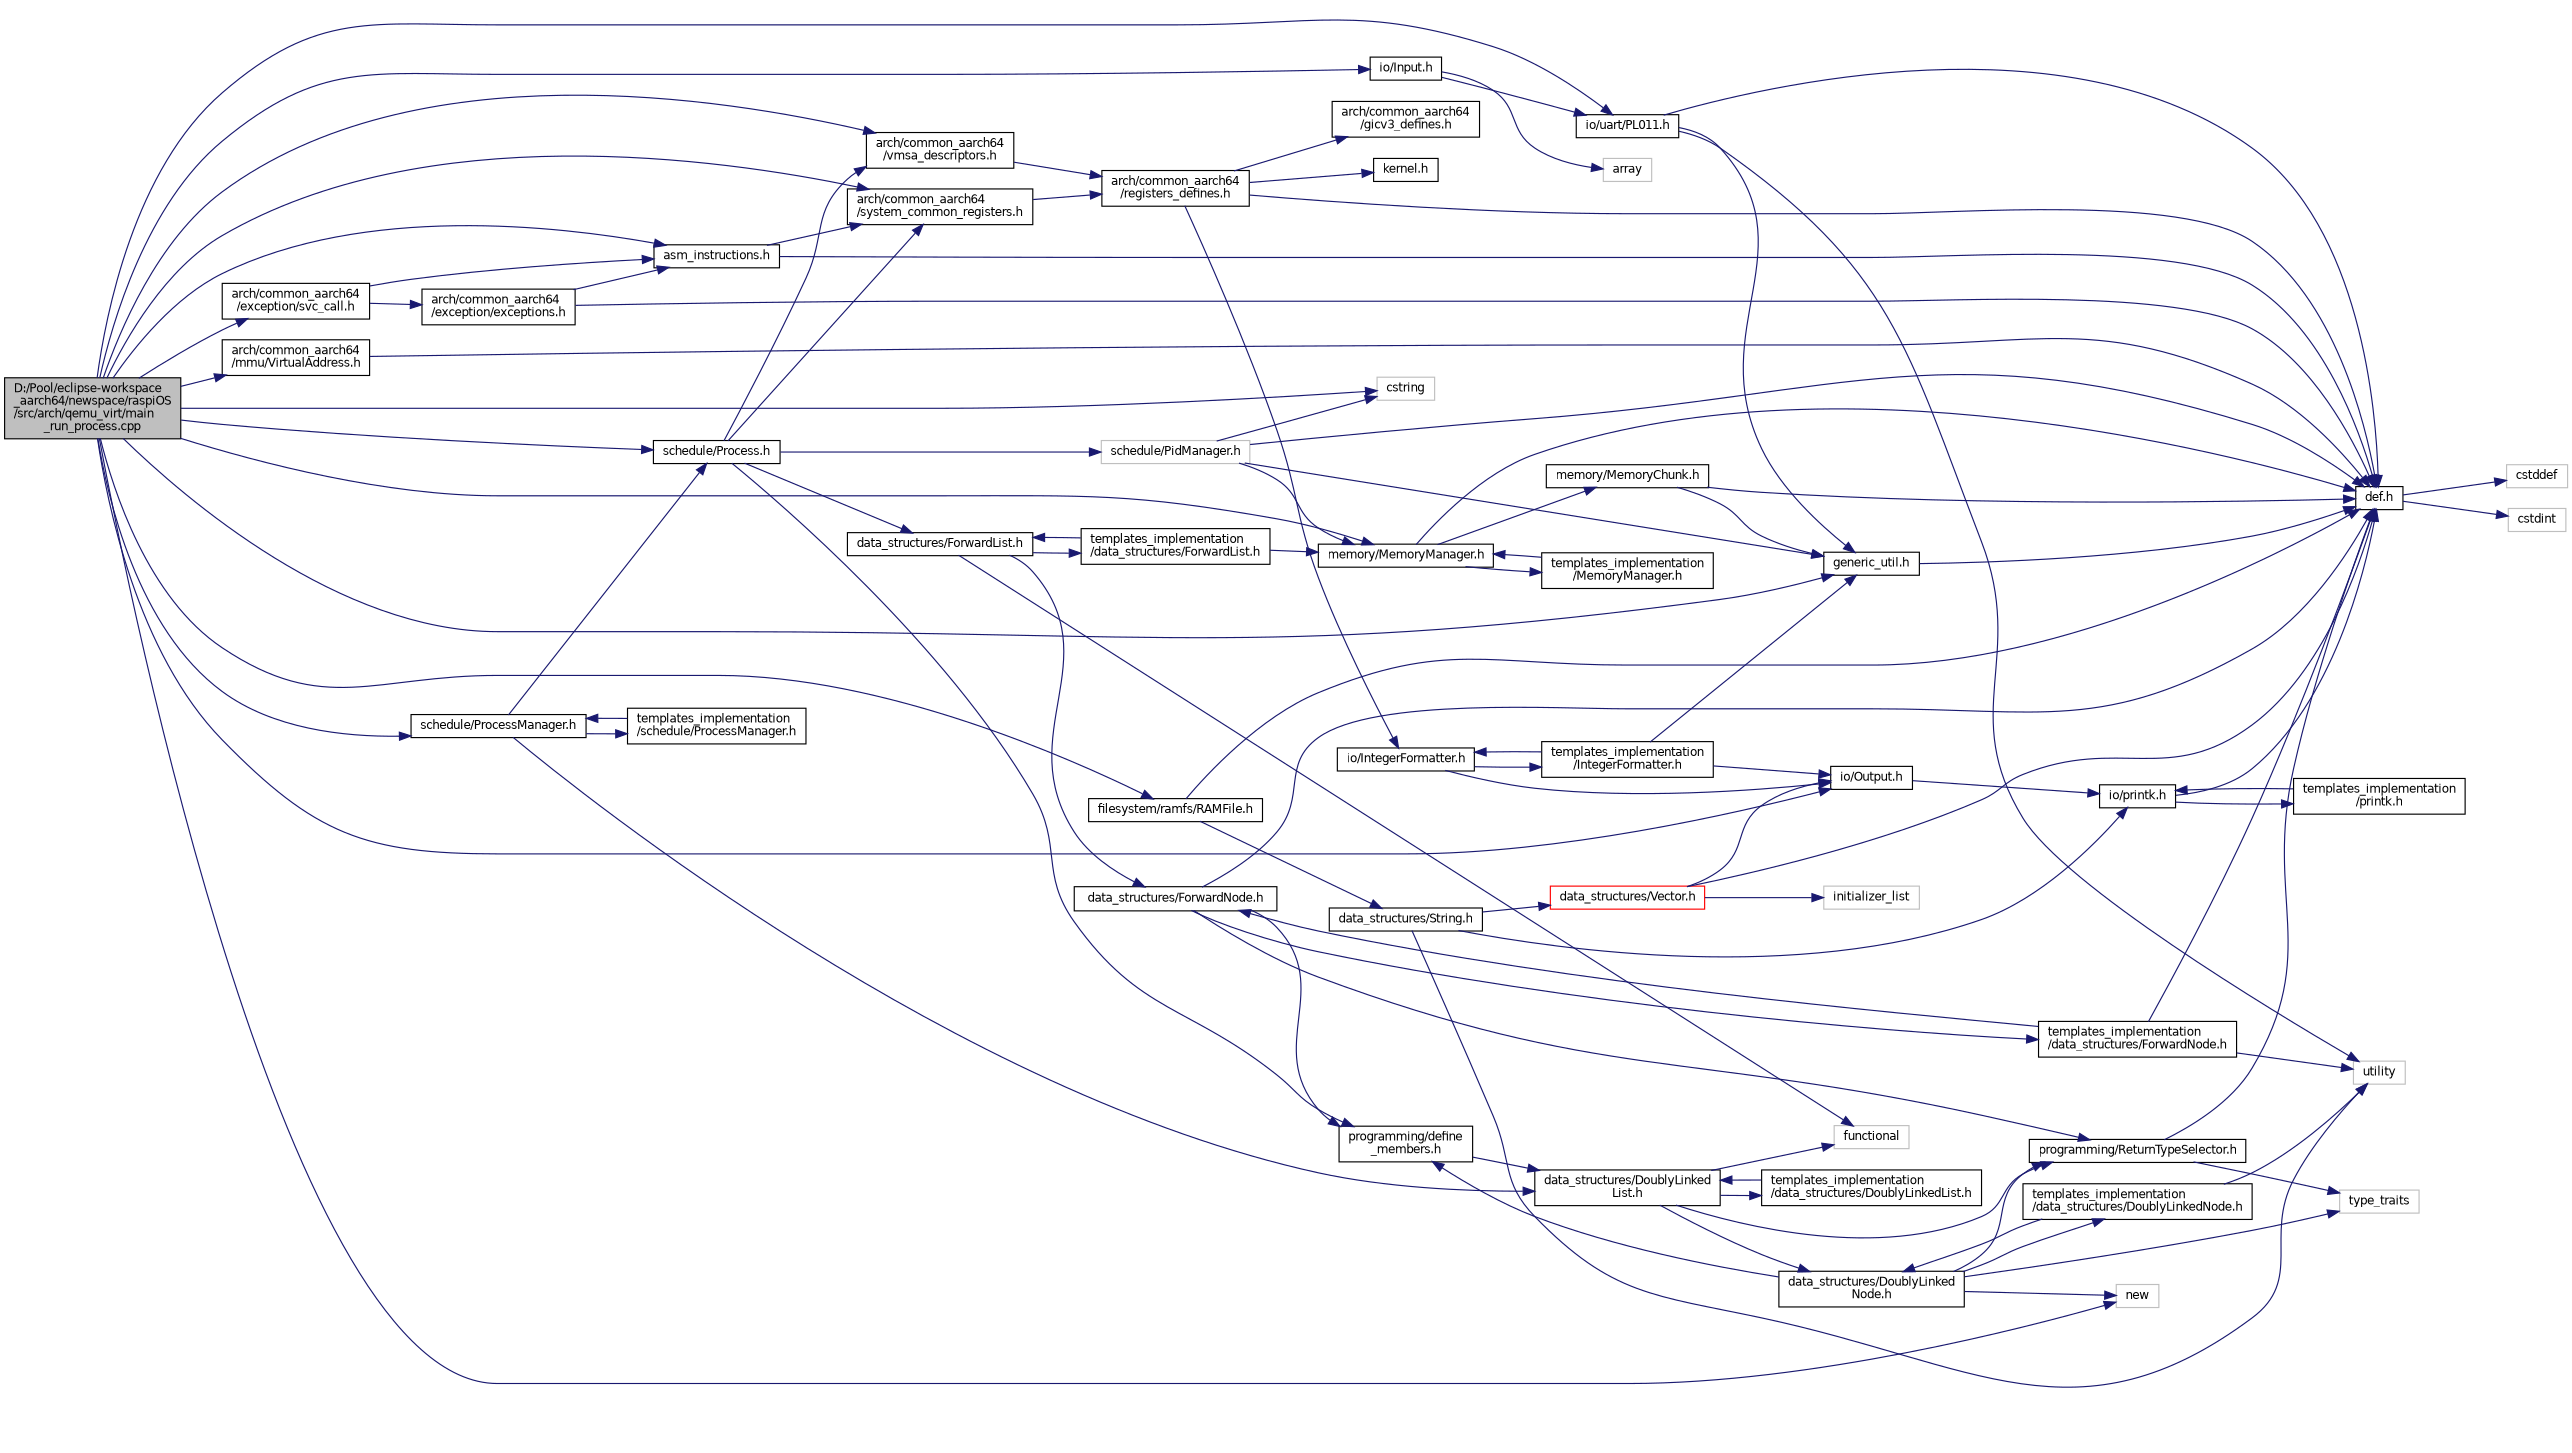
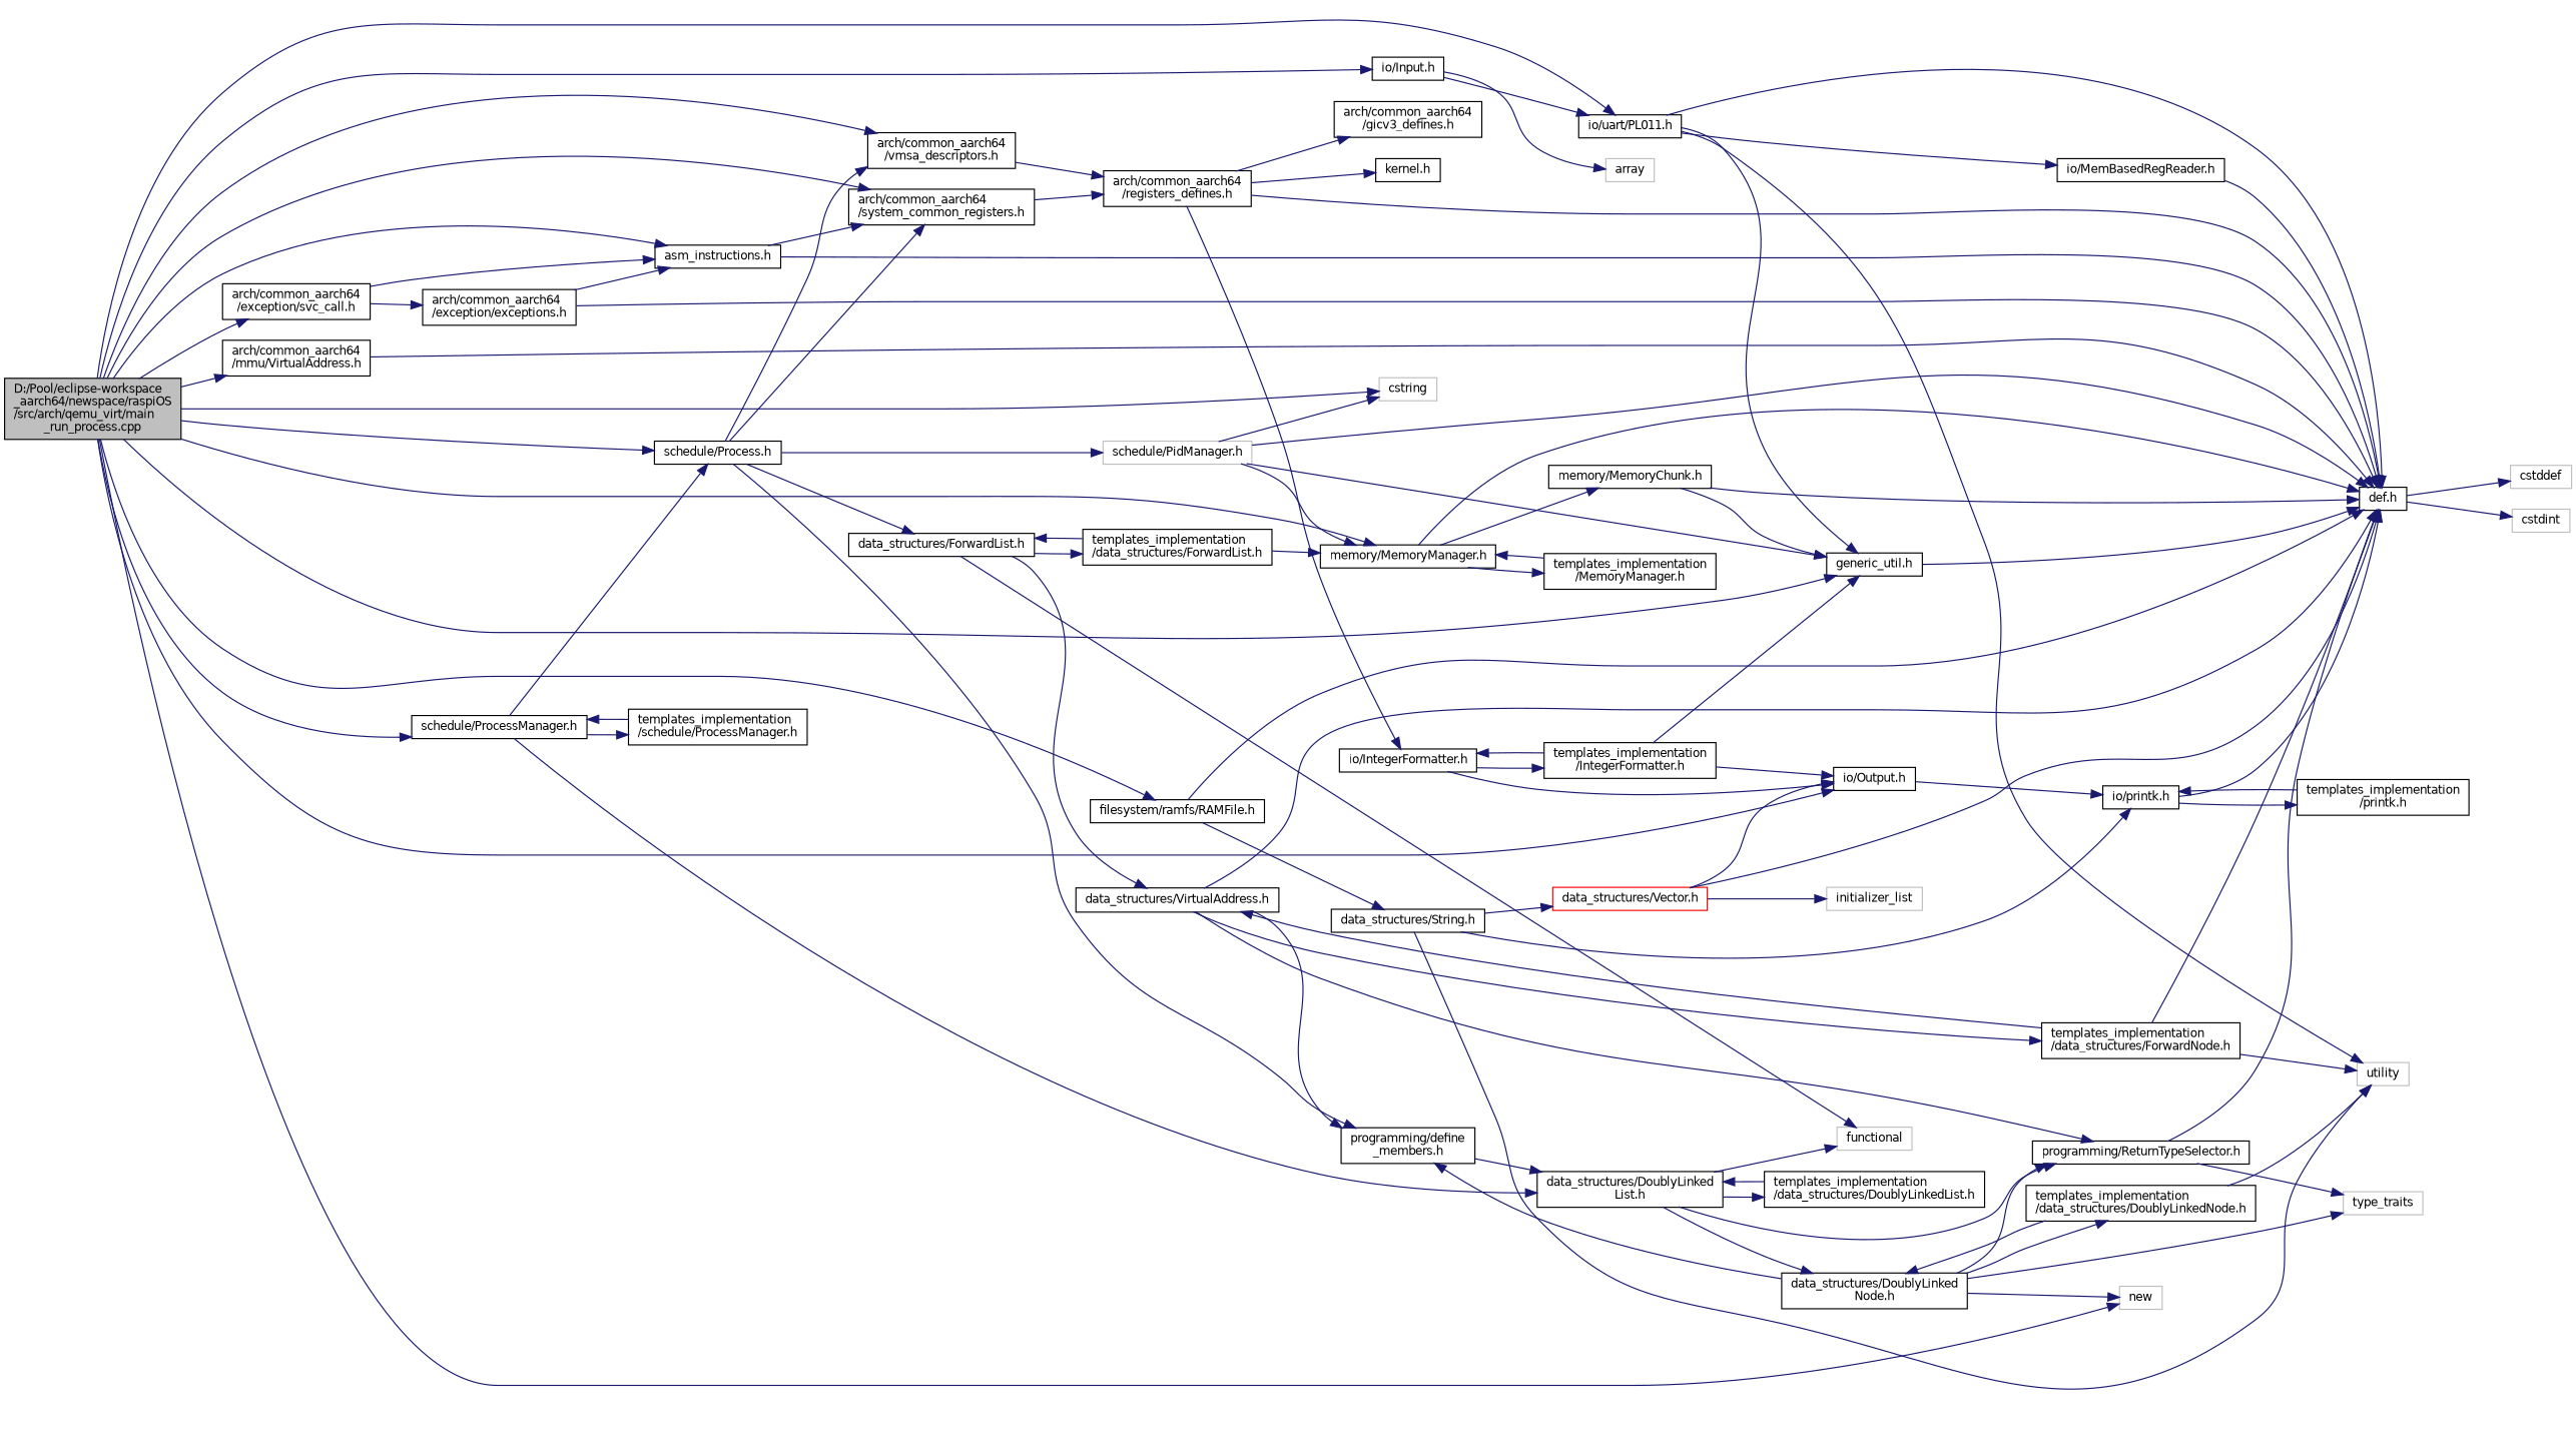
  digraph {
    rankdir=LR
    node [color=black fillcolor=white fontname=Helvetica fontsize=10 shape=record style=filled]
    edge [color=midnightblue fontname=Helvetica fontsize=10 labelfontname=Helvetica labelfontsize=10 style=solid]
    n1 [fillcolor=grey75 fontcolor=black height=0.2 label="D:/Pool/eclipse-workspace\l_aarch64/newspace/raspiOS\l/src/arch/qemu_virt/main\l_run_process.cpp" width=0.4]
    n2 [height=0.2 label="asm_instructions.h" width=0.4]
    n3 [height=0.2 label="arch/common_aarch64\l/system_common_registers.h" width=0.4]
    n4 [height=0.2 label="io/Output.h" width=0.4]
    n5 [height=0.2 label="generic_util.h" width=0.4]
    n6 [height=0.2 label="arch/common_aarch64\l/vmsa_descriptors.h" width=0.4]
    n7 [height=0.2 label="memory/MemoryManager.h" width=0.4]
    n8 [height=0.2 label="arch/common_aarch64\l/mmu/VirtualAddress.h" width=0.4]
    n9 [height=0.2 label="schedule/Process.h" width=0.4]
    n10 [color=grey75 height=0.2 label=cstring width=0.4]
    n11 [color=grey75 height=0.2 label=new width=0.4]
    n12 [height=0.2 label="arch/common_aarch64\l/exception/svc_call.h" width=0.4]
    n13 [height=0.2 label="schedule/ProcessManager.h" width=0.4]
    n14 [height=0.2 label="io/uart/PL011.h" width=0.4]
    n15 [height=0.2 label="io/Input.h" width=0.4]
    n16 [height=0.2 label="filesystem/ramfs/RAMFile.h" width=0.4]
    n17 [height=0.2 label="def.h" width=0.4]
    n18 [height=0.2 label="arch/common_aarch64\l/registers_defines.h" width=0.4]
    n19 [height=0.2 label="io/printk.h" width=0.4]
    n20 [height=0.2 label="memory/MemoryChunk.h" width=0.4]
    n21 [height=0.2 label="templates_implementation\l/MemoryManager.h" width=0.4]
    n22 [height=0.2 label="data_structures/ForwardList.h" width=0.4]
    n23 [height=0.2 label="programming/define\l_members.h" width=0.4]
    n24 [color=grey75 height=0.2 label="schedule/PidManager.h" width=0.4]
    n25 [height=0.2 label="arch/common_aarch64\l/exception/exceptions.h" width=0.4]
    n26 [height=0.2 label="data_structures/DoublyLinked\lList.h" width=0.4]
    n27 [height=0.2 label="templates_implementation\l/schedule/ProcessManager.h" width=0.4]
    n28 [color=grey75 height=0.2 label=utility width=0.4]
+   n29 [height=0.2 label="io/MemBasedRegReader.h" width=0.4]
    n30 [color=grey75 height=0.2 label=array width=0.4]
    n31 [height=0.2 label="data_structures/String.h" width=0.4]
    n32 [color=grey75 height=0.2 label=cstddef width=0.4]
    n33 [color=grey75 height=0.2 label=cstdint width=0.4]
    n34 [height=0.2 label="kernel.h" width=0.4]
    n35 [height=0.2 label="io/IntegerFormatter.h" width=0.4]
    n36 [height=0.2 label="arch/common_aarch64\l/gicv3_defines.h" width=0.4]
    n37 [height=0.2 label="templates_implementation\l/IntegerFormatter.h" width=0.4]
    n38 [height=0.2 label="templates_implementation\l/printk.h" width=0.4]
-   n39 [height=0.2 label="data_structures/ForwardNode.h" width=0.4]
+   n39 [height=0.2 label="data_structures/VirtualAddress.h" width=0.4]
    n40 [color=grey75 height=0.2 label=functional width=0.4]
    n41 [height=0.2 label="templates_implementation\l/data_structures/ForwardList.h" width=0.4]
    n42 [height=0.2 label="programming/ReturnTypeSelector.h" width=0.4]
    n43 [height=0.2 label="templates_implementation\l/data_structures/ForwardNode.h" width=0.4]
    n44 [color=grey75 height=0.2 label=type_traits width=0.4]
    n45 [height=0.2 label="data_structures/DoublyLinked\lNode.h" width=0.4]
    n46 [height=0.2 label="templates_implementation\l/data_structures/DoublyLinkedList.h" width=0.4]
    n47 [height=0.2 label="templates_implementation\l/data_structures/DoublyLinkedNode.h" width=0.4]
    n48 [color=red height=0.2 label="data_structures/Vector.h" width=0.4]
    n49 [color=grey75 height=0.2 label=initializer_list width=0.4]
    n1 -> n2
    n1 -> n3
    n1 -> n4
    n1 -> n5
    n1 -> n6
    n1 -> n7
    n1 -> n8
    n1 -> n9
    n1 -> n10
    n1 -> n11
    n1 -> n12
    n1 -> n13
    n1 -> n14
    n1 -> n15
    n1 -> n16
    n2 -> n3
    n2 -> n17
    n3 -> n18
    n4 -> n19
    n5 -> n17
    n6 -> n18
    n7 -> n17
    n7 -> n20
    n7 -> n21
    n8 -> n17
    n9 -> n3
    n9 -> n6
    n9 -> n22
    n9 -> n23
    n9 -> n24
    n12 -> n2
    n12 -> n25
    n13 -> n9
    n13 -> n26
    n13 -> n27
    n14 -> n5
    n14 -> n17
    n14 -> n28
+   n14 -> n29
    n15 -> n14
    n15 -> n30
    n16 -> n17
    n16 -> n31
    n17 -> n32
    n17 -> n33
    n18 -> n17
    n18 -> n34
    n18 -> n35
    n18 -> n36
    n19 -> n17
    n19 -> n38
    n20 -> n5
    n20 -> n17
    n21 -> n7
    n22 -> n39
    n22 -> n40
    n22 -> n41
    n23 -> n26
    n24 -> n5
    n24 -> n7
    n24 -> n10
    n24 -> n17
    n25 -> n2
    n25 -> n17
    n26 -> n40
    n26 -> n42
    n26 -> n45
    n26 -> n46
    n27 -> n13
+   n29 -> n17
    n31 -> n19
    n31 -> n28
    n31 -> n48
    n35 -> n4
    n35 -> n37
    n37 -> n4
    n37 -> n5
    n37 -> n35
    n38 -> n19
    n39 -> n17
    n39 -> n23
    n39 -> n42
    n39 -> n43
    n41 -> n7
    n41 -> n22
    n42 -> n17
    n42 -> n44
    n43 -> n17
    n43 -> n28
    n43 -> n39
    n45 -> n11
    n45 -> n23
    n45 -> n42
    n45 -> n44
    n45 -> n47
    n46 -> n26
    n47 -> n28
    n47 -> n45
    n48 -> n4
    n48 -> n17
    n48 -> n49
  }
